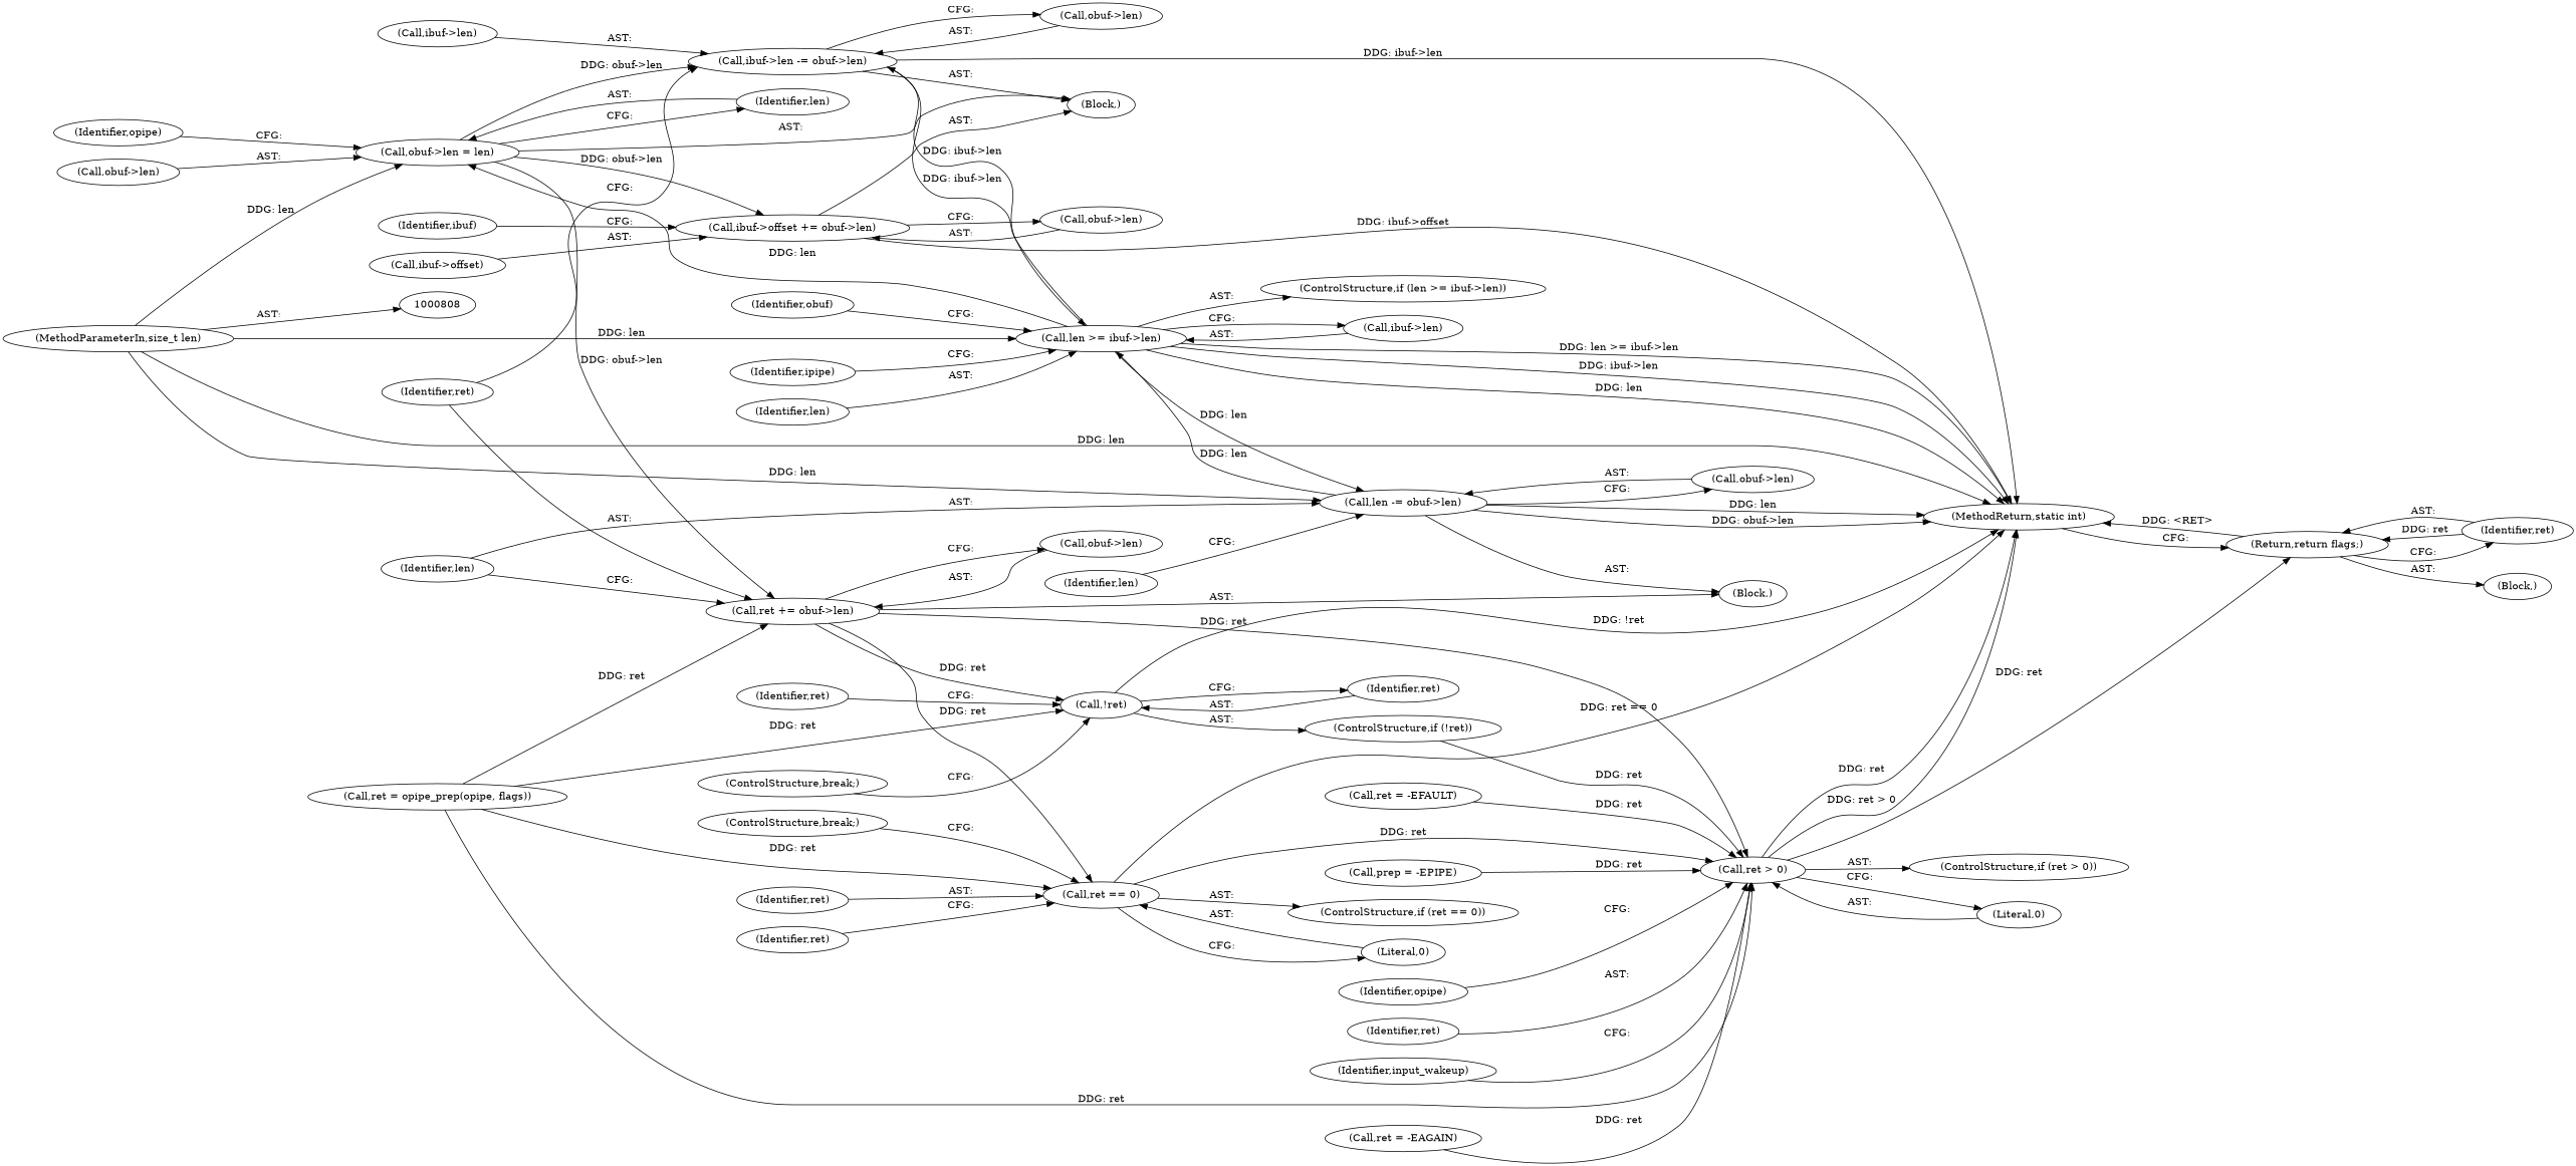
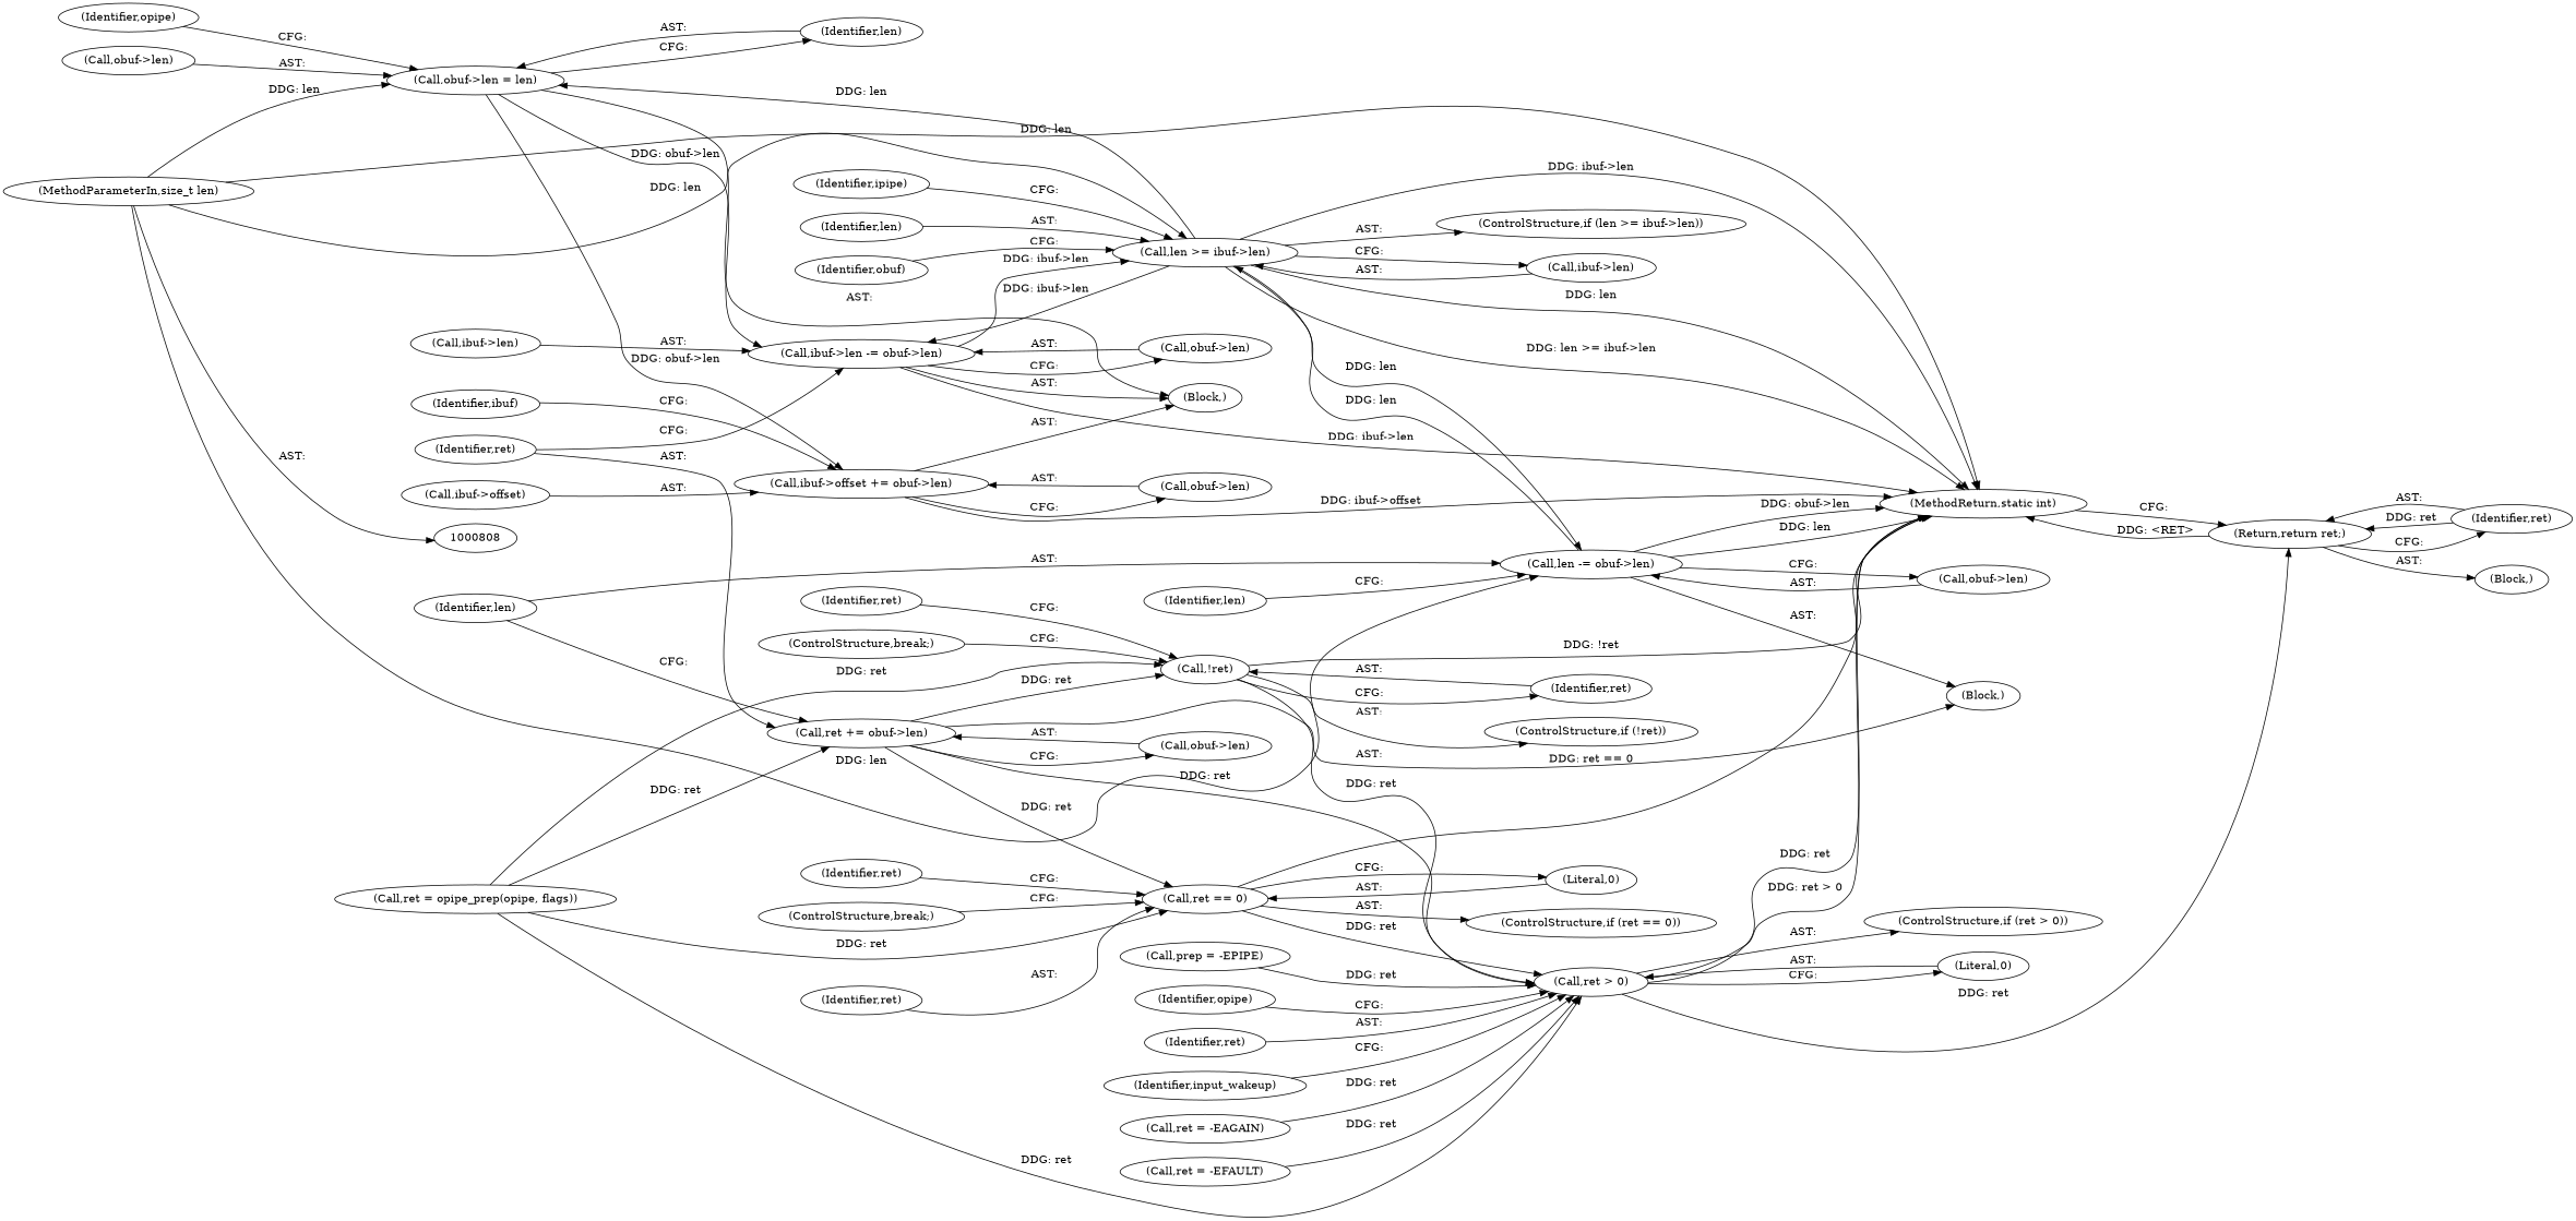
  digraph {
    rankdir=LR
    n1 [label="(Call,obuf->len = len)"]
    n2 [label="(Call,ibuf->len -= obuf->len)"]
    n3 [label="(Call,ibuf->offset += obuf->len)"]
    n4 [label="(Call,ret += obuf->len)"]
    n5 [label="(Block,)"]
    n6 [label="(Identifier,len)"]
    n7 [label="(Call,len >= ibuf->len)"]
    n8 [label="(MethodReturn,static int)"]
    n9 [label="(Call,obuf->len)"]
    n10 [label="(Call,obuf->len)"]
    n11 [label="(Block,)"]
    n12 [label="(Call,!ret)"]
    n13 [label="(Call,ret > 0)"]
    n14 [label="(Call,ret == 0)"]
    n15 [label="(Call,obuf->len)"]
    n16 [label="(Call,len -= obuf->len)"]
    n17 [label="(Call,ibuf->len)"]
    n18 [label="(ControlStructure,if (len >= ibuf->len))"]
    n19 [label="(Call,obuf->len)"]
-   n20 [label="(Return,return flags;)"]
+   n20 [label="(Return,return ret;)"]
    n21 [label="(MethodParameterIn,size_t len)"]
    n22 [label=1000808]
    n23 [label="(Identifier,ret)"]
    n24 [label="(ControlStructure,if (!ret))"]
    n25 [label="(ControlStructure,if (ret > 0))"]
    n26 [label="(Literal,0)"]
    n27 [label="(Literal,0)"]
    n28 [label="(ControlStructure,if (ret == 0))"]
    n29 [label="(Identifier,ret)"]
    n30 [label="(Block,)"]
    n31 [label="(Call,ibuf->len)"]
    n32 [label="(Identifier,ret)"]
    n33 [label="(Call,ibuf->offset)"]
    n34 [label="(Identifier,len)"]
    n35 [label="(Identifier,opipe)"]
    n36 [label="(Call,ret = -EAGAIN)"]
    n37 [label="(Identifier,ibuf)"]
    n38 [label="(ControlStructure,break;)"]
    n39 [label="(Identifier,ret)"]
    n40 [label="(Identifier,len)"]
    n41 [label="(Call,ret = opipe_prep(opipe, flags))"]
    n42 [label="(Call,obuf->len)"]
    n43 [label="(Identifier,ret)"]
    n44 [label="(ControlStructure,break;)"]
    n45 [label="(Call,ret = -EFAULT)"]
    n46 [label="(Call,prep = -EPIPE)"]
    n47 [label="(Identifier,ipipe)"]
    n48 [label="(Identifier,len)"]
    n49 [label="(Identifier,opipe)"]
    n50 [label="(Identifier,ret)"]
    n51 [label="(Identifier,ret)"]
    n52 [label="(Identifier,input_wakeup)"]
    n53 [label="(Identifier,obuf)"]
    n1 -> n2 [label="DDG: obuf->len"]
    n1 -> n3 [label="DDG: obuf->len"]
-   n1 -> n4 [label="DDG: obuf->len"]
    n1 -> n5 [label="AST: "]
    n1 -> n6 [label="CFG: "]
    n2 -> n5 [label="AST: "]
    n2 -> n7 [label="DDG: ibuf->len"]
    n2 -> n8 [label="DDG: ibuf->len"]
    n2 -> n9 [label="CFG: "]
    n3 -> n5 [label="AST: "]
    n3 -> n8 [label="DDG: ibuf->offset"]
    n3 -> n10 [label="CFG: "]
    n4 -> n11 [label="AST: "]
    n4 -> n12 [label="DDG: ret"]
    n4 -> n13 [label="DDG: ret"]
    n4 -> n14 [label="DDG: ret"]
    n4 -> n15 [label="CFG: "]
    n6 -> n1 [label="AST: "]
    n7 -> n1 [label="DDG: len"]
    n7 -> n2 [label="DDG: ibuf->len"]
    n7 -> n8 [label="DDG: len >= ibuf->len"]
    n7 -> n8 [label="DDG: ibuf->len"]
    n7 -> n8 [label="DDG: len"]
    n7 -> n16 [label="DDG: len"]
    n7 -> n17 [label="CFG: "]
    n7 -> n18 [label="AST: "]
    n8 -> n20 [label="CFG: "]
    n9 -> n2 [label="AST: "]
    n10 -> n3 [label="AST: "]
    n12 -> n8 [label="DDG: !ret"]
-   n24 -> n13 [label="DDG: ret"]
+   n12 -> n13 [label="DDG: ret"]
    n12 -> n23 [label="CFG: "]
    n12 -> n24 [label="AST: "]
    n13 -> n8 [label="DDG: ret"]
    n13 -> n8 [label="DDG: ret > 0"]
    n13 -> n20 [label="DDG: ret"]
    n13 -> n25 [label="AST: "]
    n13 -> n26 [label="CFG: "]
    n14 -> n8 [label="DDG: ret == 0"]
    n14 -> n13 [label="DDG: ret"]
    n14 -> n27 [label="CFG: "]
    n14 -> n28 [label="AST: "]
    n15 -> n4 [label="AST: "]
    n16 -> n7 [label="DDG: len"]
    n16 -> n8 [label="DDG: len"]
    n16 -> n8 [label="DDG: obuf->len"]
    n16 -> n11 [label="AST: "]
    n16 -> n19 [label="CFG: "]
    n17 -> n7 [label="AST: "]
    n19 -> n16 [label="AST: "]
    n20 -> n8 [label="DDG: <RET>"]
    n20 -> n29 [label="CFG: "]
    n20 -> n30 [label="AST: "]
    n21 -> n1 [label="DDG: len"]
    n21 -> n7 [label="DDG: len"]
    n21 -> n8 [label="DDG: len"]
    n21 -> n16 [label="DDG: len"]
    n21 -> n22 [label="AST: "]
    n23 -> n12 [label="AST: "]
    n26 -> n13 [label="AST: "]
    n27 -> n14 [label="AST: "]
    n29 -> n20 [label="AST: "]
    n29 -> n20 [label="DDG: ret"]
    n31 -> n2 [label="AST: "]
    n32 -> n12 [label="CFG: "]
    n33 -> n3 [label="AST: "]
    n34 -> n4 [label="CFG: "]
    n34 -> n16 [label="AST: "]
    n35 -> n1 [label="CFG: "]
    n36 -> n13 [label="DDG: ret"]
    n37 -> n3 [label="CFG: "]
    n38 -> n14 [label="CFG: "]
    n39 -> n14 [label="AST: "]
    n40 -> n16 [label="CFG: "]
    n41 -> n4 [label="DDG: ret"]
    n41 -> n12 [label="DDG: ret"]
    n41 -> n13 [label="DDG: ret"]
    n41 -> n14 [label="DDG: ret"]
    n42 -> n1 [label="AST: "]
    n43 -> n2 [label="CFG: "]
    n43 -> n4 [label="AST: "]
    n44 -> n12 [label="CFG: "]
    n45 -> n13 [label="DDG: ret"]
    n46 -> n13 [label="DDG: ret"]
    n47 -> n7 [label="CFG: "]
    n48 -> n7 [label="AST: "]
    n49 -> n13 [label="CFG: "]
    n50 -> n13 [label="AST: "]
    n51 -> n14 [label="CFG: "]
    n52 -> n13 [label="CFG: "]
    n53 -> n7 [label="CFG: "]
  }
